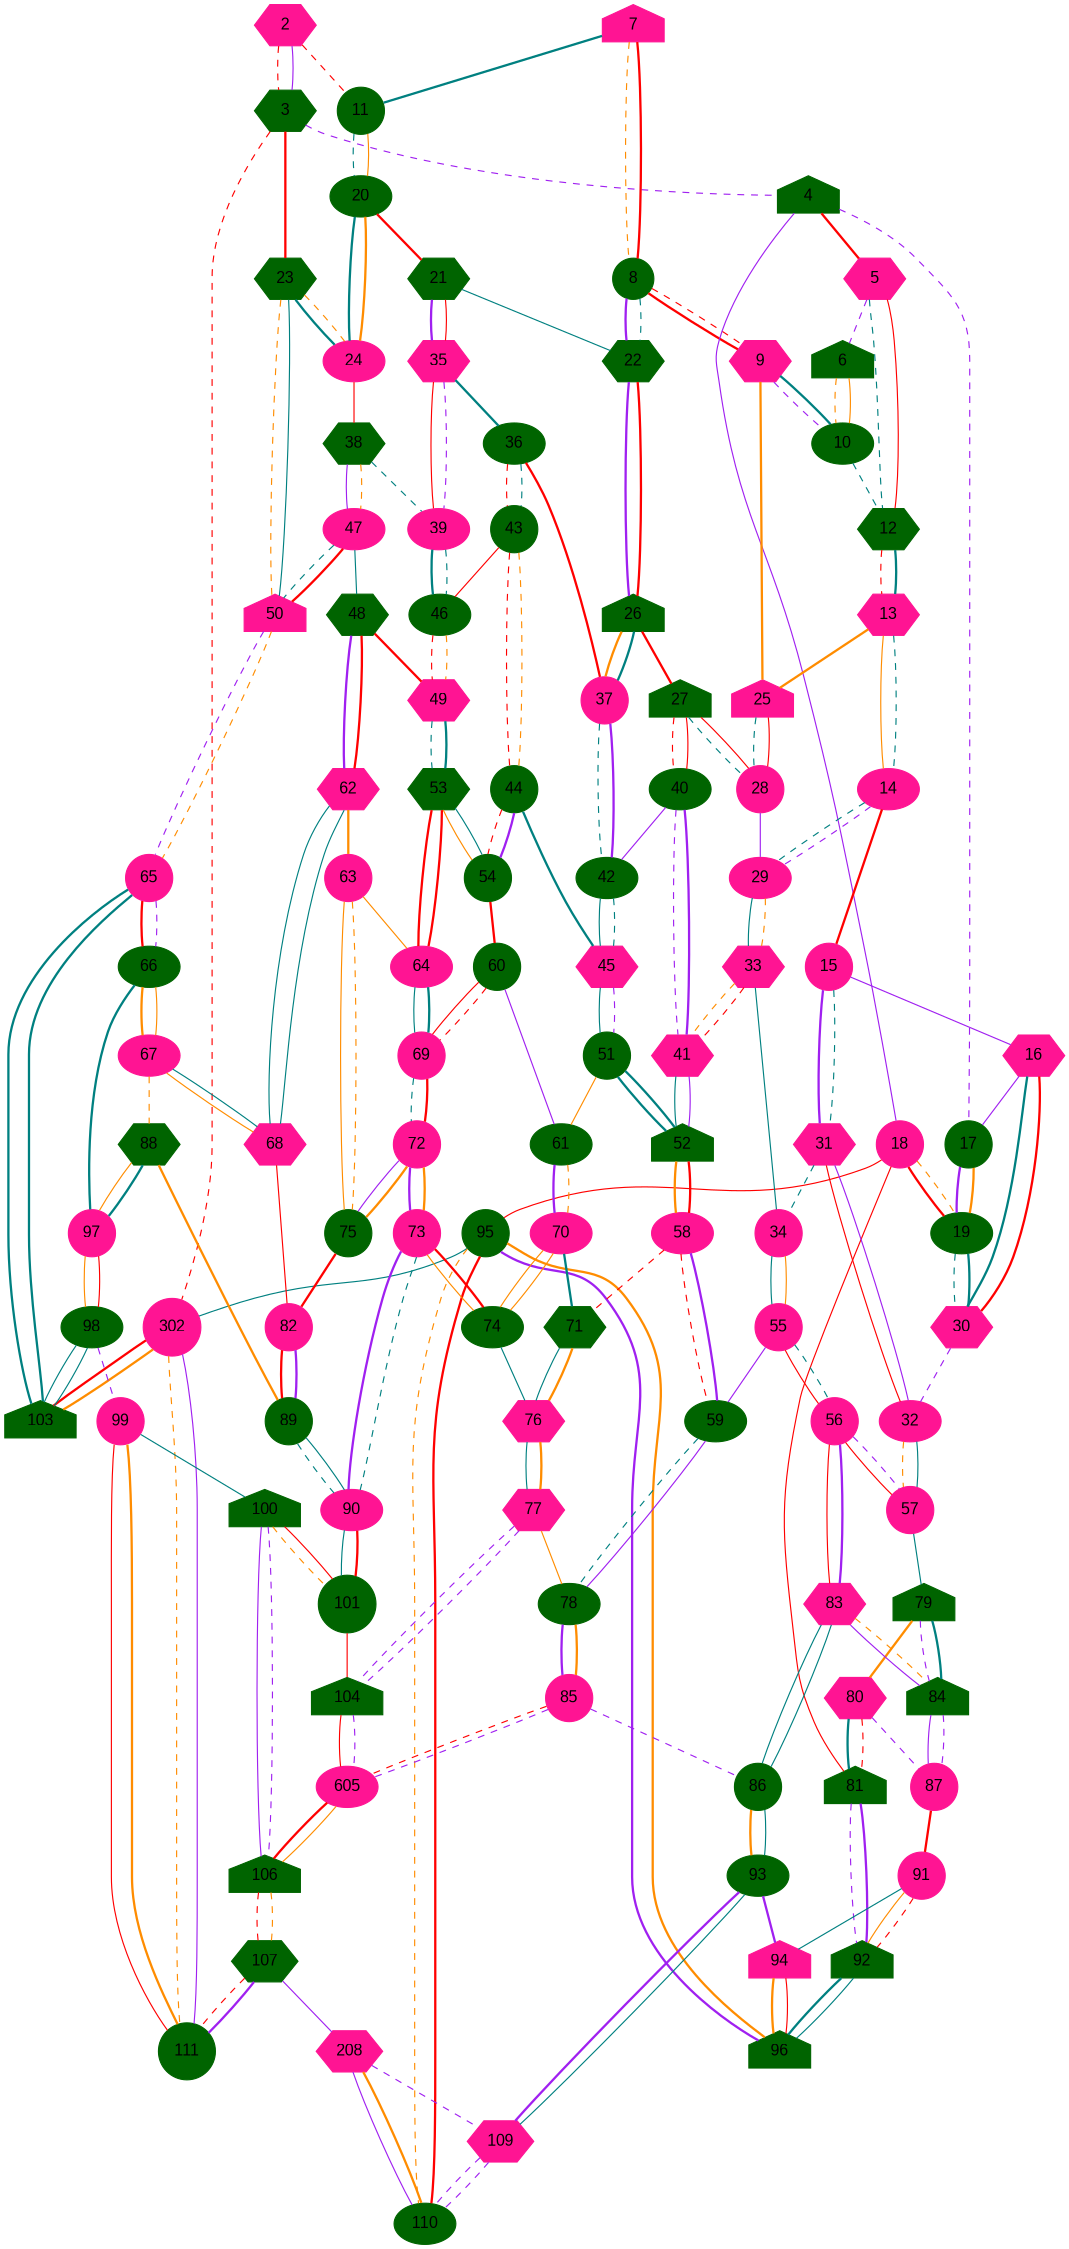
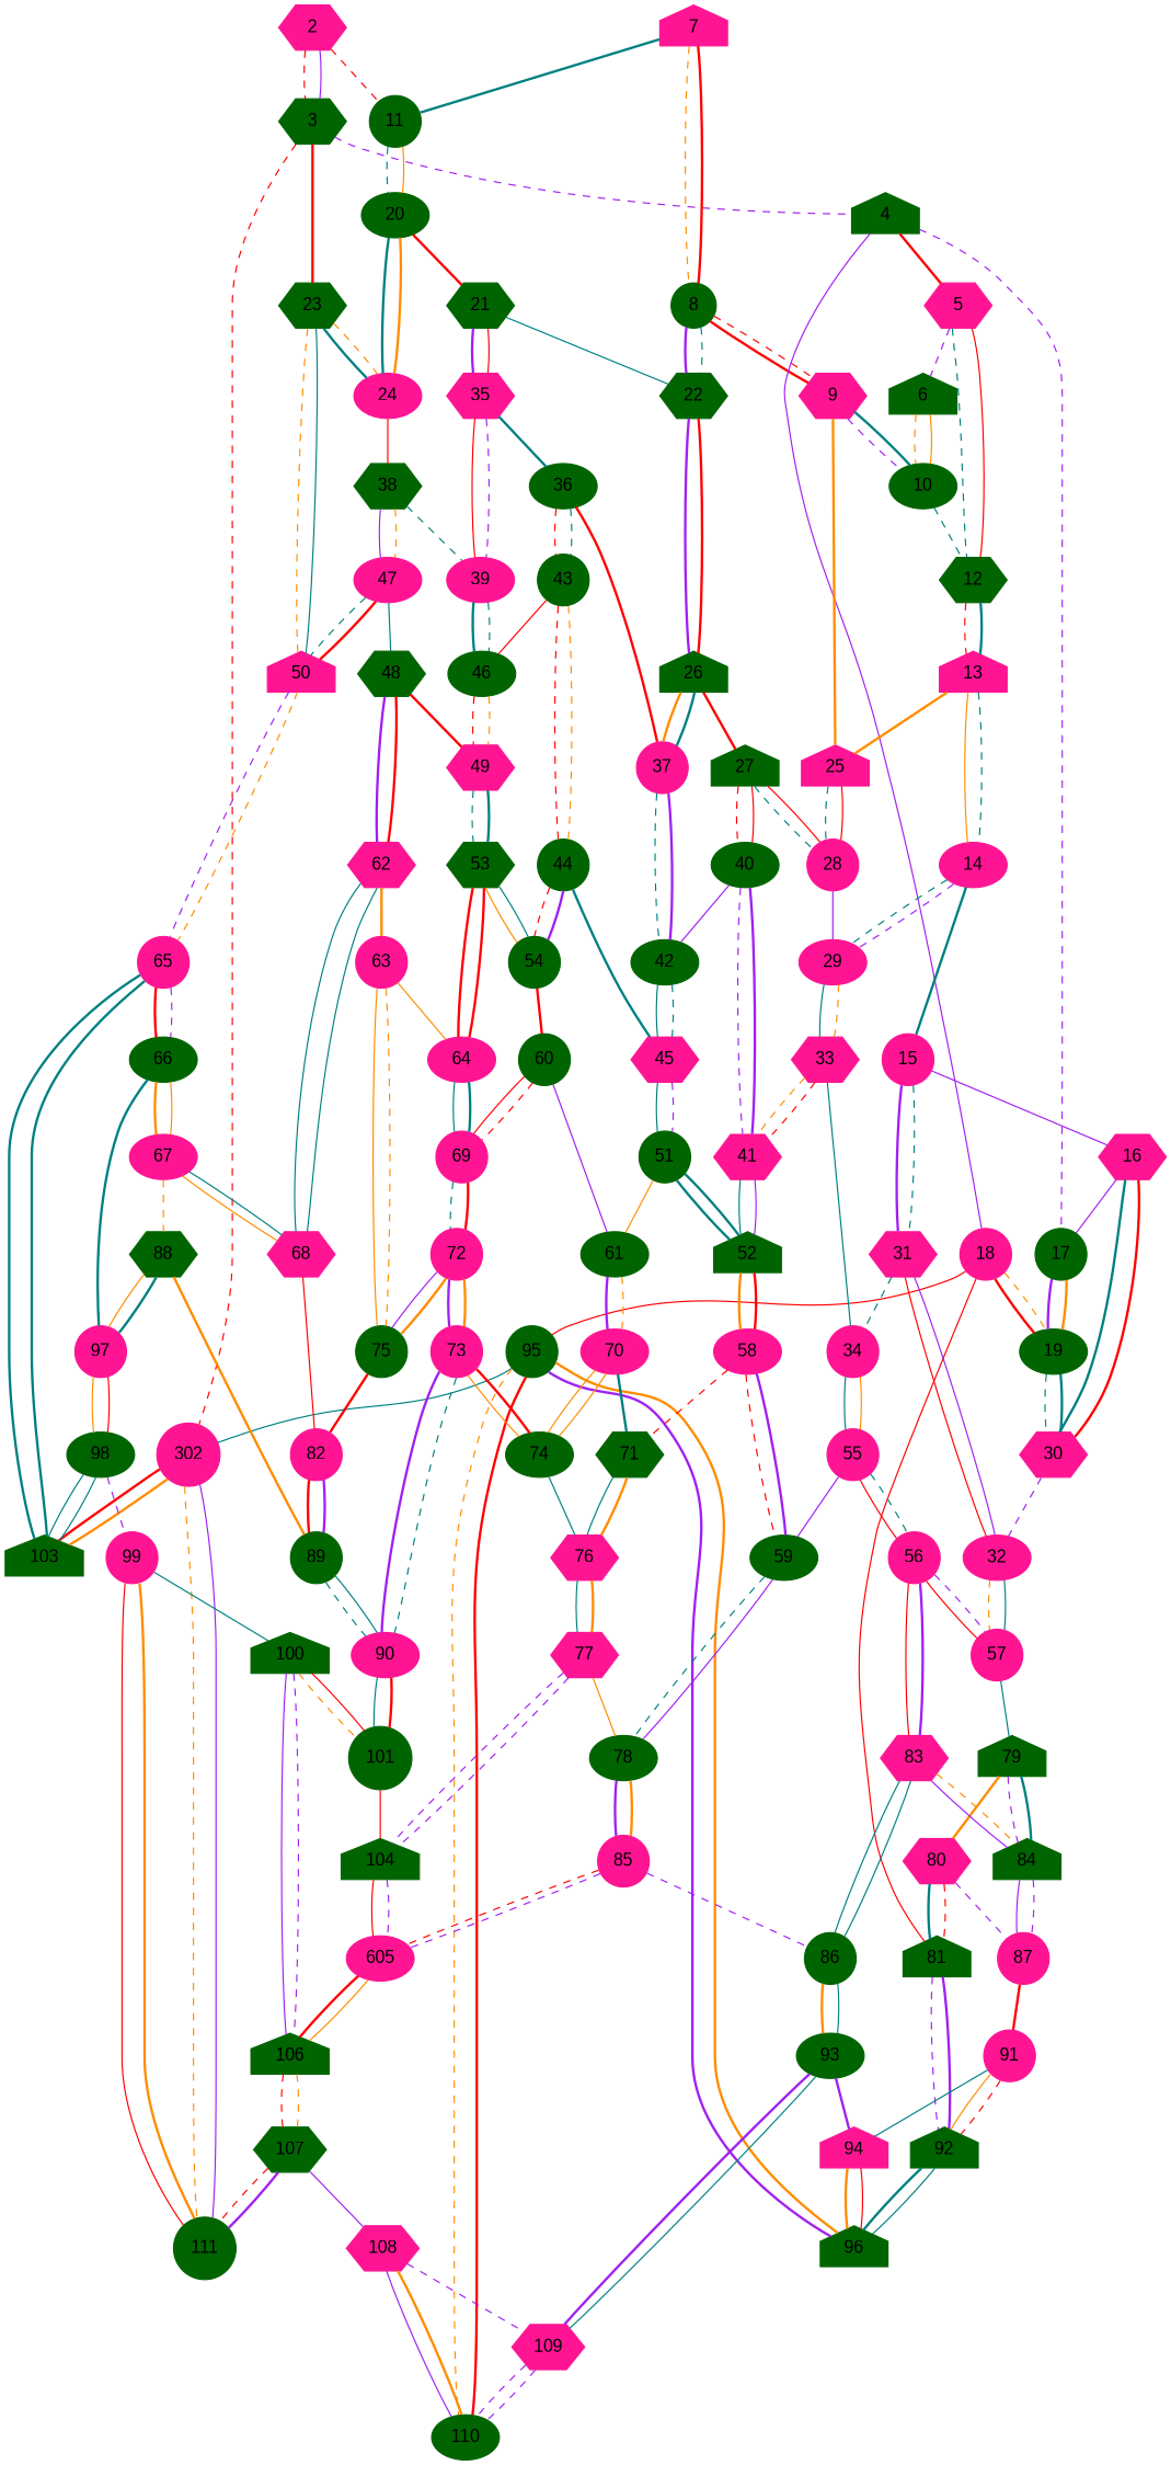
  graph {
    fontname="Liberation Sans"
    node [color=deeppink fontname="Liberation Sans" shape=circle style=filled]
    edge [color=teal fontname="Liberation Sans" style=bold]
    2 [shape=hexagon]
    3 [color=darkgreen shape=hexagon]
    11 [color=darkgreen]
    7 [shape=house]
    8 [color=darkgreen]
    4 [color=darkgreen shape=house]
    23 [color=darkgreen shape=hexagon]
    n8 [label=302]
    20 [color=darkgreen shape=ellipse]
    5 [shape=hexagon]
    17 [color=darkgreen]
    18
    24 [shape=ellipse]
    50 [shape=house]
    103 [color=darkgreen shape=house]
    111 [color=darkgreen]
    6 [color=darkgreen shape=house]
    12 [color=darkgreen shape=hexagon]
    19 [color=darkgreen shape=ellipse]
    81 [color=darkgreen shape=house]
    95 [color=darkgreen]
    10 [color=darkgreen shape=ellipse]
-   13 [shape=hexagon]
+   13 [shape=house]
    9 [shape=hexagon]
    22 [color=darkgreen shape=hexagon]
    25 [shape=house]
    26 [color=darkgreen shape=house]
    28
    21 [color=darkgreen shape=hexagon]
    14 [shape=ellipse]
    15
    29 [shape=ellipse]
    16 [shape=hexagon]
    31 [shape=hexagon]
    33 [shape=hexagon]
    30 [shape=hexagon]
    32 [shape=ellipse]
    34
    92 [color=darkgreen shape=house]
    96 [color=darkgreen shape=house]
    110 [color=darkgreen shape=ellipse]
    35 [shape=hexagon]
    38 [color=darkgreen shape=hexagon]
    36 [color=darkgreen shape=ellipse]
    39 [shape=ellipse]
    27 [color=darkgreen shape=house]
    37
    65
    47 [shape=ellipse]
    40 [color=darkgreen shape=ellipse]
    42 [color=darkgreen shape=ellipse]
    41 [shape=hexagon]
    57
    55
    79 [color=darkgreen shape=house]
    52 [color=darkgreen shape=house]
    56
    59 [color=darkgreen shape=ellipse]
    43 [color=darkgreen]
    46 [color=darkgreen shape=ellipse]
    44 [color=darkgreen]
    45 [shape=hexagon]
    48 [color=darkgreen shape=hexagon]
    49 [shape=hexagon]
    58 [shape=ellipse]
    51 [color=darkgreen]
    54 [color=darkgreen]
    60 [color=darkgreen]
    61 [color=darkgreen shape=ellipse]
    53 [color=darkgreen shape=hexagon]
    62 [shape=hexagon]
    63
    68 [shape=hexagon]
    64 [shape=ellipse]
    66 [color=darkgreen shape=ellipse]
    70 [shape=ellipse]
    71 [color=darkgreen shape=hexagon]
    69
    83 [shape=hexagon]
    78 [color=darkgreen shape=ellipse]
    84 [color=darkgreen shape=house]
    86 [color=darkgreen]
    80 [shape=hexagon]
    76 [shape=hexagon]
    85
    72
    74 [color=darkgreen shape=ellipse]
    75 [color=darkgreen]
    82
    67 [shape=ellipse]
    97
    88 [color=darkgreen shape=hexagon]
    98 [color=darkgreen shape=ellipse]
    89 [color=darkgreen]
    73
    77 [shape=hexagon]
    90 [shape=ellipse]
    101 [color=darkgreen]
    104 [color=darkgreen shape=house]
    n100 [label=605 shape=ellipse]
    87
    91
    93 [color=darkgreen shape=ellipse]
    106 [color=darkgreen shape=house]
    94 [shape=house]
    109 [shape=hexagon]
    99
    100 [color=darkgreen shape=house]
    107 [color=darkgreen shape=hexagon]
-   108 [shape=hexagon label=208]
+   108 [shape=hexagon]
    2 -- 3 [color=red style=dashed]
    2 -- 3 [color=purple style=solid]
    2 -- 11 [color=red style=dashed]
    3 -- 4 [color=purple style=dashed]
    3 -- 23 [color=red]
    3 -- n8 [color=red style=dashed]
    11 -- 20 [style=dashed]
    11 -- 20 [color=darkorange style=solid]
    7 -- 11
    7 -- 8 [color=darkorange style=dashed]
    7 -- 8 [color=red]
    8 -- 9 [color=red]
    8 -- 9 [color=red style=dashed]
    8 -- 22 [color=purple]
    8 -- 22 [style=dashed]
    4 -- 5 [color=red]
    4 -- 17 [color=purple style=dashed]
    4 -- 18 [color=purple style=solid]
    23 -- 24
    23 -- 24 [color=darkorange style=dashed]
    23 -- 50 [color=darkorange style=dashed]
    23 -- 50 [style=solid]
    n8 -- 103 [color=red]
    n8 -- 103 [color=darkorange]
    n8 -- 111 [color=darkorange style=dashed]
    n8 -- 111 [color=purple style=solid]
    20 -- 24
    20 -- 24 [color=darkorange]
    20 -- 21 [color=red]
    5 -- 6 [color=purple style=dashed]
    5 -- 12 [style=dashed]
    5 -- 12 [color=red style=solid]
    17 -- 19 [color=purple]
    17 -- 19 [color=darkorange]
    18 -- 19 [color=red]
    18 -- 19 [color=darkorange style=dashed]
    18 -- 81 [color=red style=solid]
    18 -- 95 [color=red style=solid]
    24 -- 38 [color=red style=solid]
    50 -- 65 [color=purple style=dashed]
    50 -- 65 [color=darkorange style=dashed]
    6 -- 10 [color=darkorange style=dashed]
    6 -- 10 [color=darkorange style=solid]
    12 -- 13 [color=red style=dashed]
    12 -- 13
    19 -- 30 [style=dashed]
    19 -- 30
    81 -- 92 [color=purple style=dashed]
    81 -- 92 [color=purple]
    95 -- n8 [style=solid]
    95 -- 96 [color=purple]
    95 -- 96 [color=darkorange]
    95 -- 110 [color=darkorange style=dashed]
    95 -- 110 [color=red]
    10 -- 12 [style=dashed]
    13 -- 25 [color=darkorange]
    13 -- 14 [color=darkorange style=solid]
    13 -- 14 [style=dashed]
    9 -- 10 [color=purple style=dashed]
    9 -- 10
    9 -- 25 [color=darkorange]
    22 -- 26 [color=purple]
    22 -- 26 [color=red]
    25 -- 28 [style=dashed]
    25 -- 28 [color=red style=solid]
    26 -- 27 [color=red]
    26 -- 37 [color=darkorange]
    26 -- 37
    28 -- 29 [color=purple style=solid]
    21 -- 22 [style=solid]
    21 -- 35 [color=purple]
    21 -- 35 [color=red style=solid]
-   14 -- 15 [color=red]
+   14 -- 15
    14 -- 29 [style=dashed]
    14 -- 29 [color=purple style=dashed]
    15 -- 16 [color=purple style=solid]
    15 -- 31 [color=purple]
    15 -- 31 [style=dashed]
    29 -- 33 [style=solid]
    29 -- 33 [color=darkorange style=dashed]
    16 -- 17 [color=purple style=solid]
    16 -- 30
    16 -- 30 [color=red]
    31 -- 32 [color=red style=solid]
    31 -- 32 [color=purple style=solid]
    31 -- 34 [style=dashed]
    33 -- 34 [style=solid]
    33 -- 41 [color=darkorange style=dashed]
    33 -- 41 [color=red style=dashed]
    30 -- 32 [color=purple style=dashed]
    32 -- 57 [color=darkorange style=dashed]
    32 -- 57 [style=solid]
    34 -- 55 [style=solid]
    34 -- 55 [color=darkorange style=solid]
    92 -- 96
    92 -- 96 [style=solid]
    35 -- 36
    35 -- 39 [color=red style=solid]
    35 -- 39 [color=purple style=dashed]
    38 -- 39 [style=dashed]
    38 -- 47 [color=purple style=solid]
    38 -- 47 [color=darkorange style=dashed]
    36 -- 37 [color=red]
    36 -- 43 [color=red style=dashed]
    36 -- 43 [style=dashed]
    39 -- 46
    39 -- 46 [style=dashed]
    27 -- 28 [style=dashed]
    27 -- 28 [color=red style=solid]
    27 -- 40 [color=red style=dashed]
    27 -- 40 [color=red style=solid]
    37 -- 42 [style=dashed]
    37 -- 42 [color=purple]
    65 -- 103
    65 -- 103
    65 -- 66 [color=red]
    65 -- 66 [color=purple style=dashed]
    47 -- 50 [style=dashed]
    47 -- 50 [color=red]
    47 -- 48 [style=solid]
    40 -- 42 [color=purple style=solid]
    40 -- 41 [color=purple style=dashed]
    40 -- 41 [color=purple]
    42 -- 45 [style=solid]
    42 -- 45 [style=dashed]
    41 -- 52 [style=solid]
    41 -- 52 [color=purple style=solid]
    57 -- 79 [style=solid]
    55 -- 56 [color=red style=solid]
    55 -- 56 [style=dashed]
    55 -- 59 [color=purple style=solid]
    79 -- 84 [color=purple style=dashed]
    79 -- 84
    79 -- 80 [color=darkorange]
    52 -- 58 [color=darkorange]
    52 -- 58 [color=red]
    56 -- 57 [color=red style=solid]
    56 -- 57 [color=purple style=dashed]
    56 -- 83 [color=red style=solid]
    56 -- 83 [color=purple]
    59 -- 78 [style=dashed]
    59 -- 78 [color=purple style=solid]
    43 -- 46 [color=red style=solid]
    43 -- 44 [color=red style=dashed]
    43 -- 44 [color=darkorange style=dashed]
    46 -- 49 [color=red style=dashed]
    46 -- 49 [color=darkorange style=dashed]
    44 -- 45
    44 -- 54 [color=red style=dashed]
    44 -- 54 [color=purple]
    45 -- 51 [style=solid]
    45 -- 51 [color=purple style=dashed]
    48 -- 49 [color=red]
    48 -- 62 [color=purple]
    48 -- 62 [color=red]
    49 -- 53 [style=dashed]
    49 -- 53
    58 -- 59 [color=red style=dashed]
    58 -- 59 [color=purple]
    58 -- 71 [color=red style=dashed]
    51 -- 52
    51 -- 52
    51 -- 61 [color=darkorange style=solid]
    54 -- 60 [color=red]
    60 -- 61 [color=purple style=solid]
    60 -- 69 [color=red style=solid]
    60 -- 69 [color=red style=dashed]
    61 -- 70 [color=purple]
    61 -- 70 [color=darkorange style=dashed]
    53 -- 54 [color=darkorange style=solid]
    53 -- 54 [style=solid]
    53 -- 64 [color=red]
    53 -- 64 [color=red]
    62 -- 63 [color=darkorange]
    62 -- 68 [style=solid]
    62 -- 68 [style=solid]
    63 -- 64 [color=darkorange style=solid]
    63 -- 75 [color=darkorange style=solid]
    63 -- 75 [color=darkorange style=dashed]
    68 -- 82 [color=red style=solid]
    64 -- 69 [style=solid]
    64 -- 69
    66 -- 67 [color=darkorange]
    66 -- 67 [color=darkorange style=solid]
    66 -- 97
    70 -- 71
    70 -- 74 [color=darkorange style=solid]
    70 -- 74 [color=darkorange style=solid]
    71 -- 76 [style=solid]
    71 -- 76 [color=darkorange]
    69 -- 72 [style=dashed]
    69 -- 72 [color=red]
    83 -- 84 [color=purple style=solid]
    83 -- 84 [color=darkorange style=dashed]
    83 -- 86 [style=solid]
    83 -- 86 [style=solid]
    78 -- 85 [color=purple]
    78 -- 85 [color=darkorange]
    84 -- 87 [color=purple style=solid]
    84 -- 87 [color=purple style=dashed]
    86 -- 93 [color=darkorange]
    86 -- 93 [style=solid]
    80 -- 81
    80 -- 81 [color=red style=dashed]
    80 -- 87 [color=purple style=dashed]
    76 -- 77 [style=solid]
    76 -- 77 [color=darkorange]
    85 -- 86 [color=purple style=dashed]
    85 -- n100 [color=red style=dashed]
    85 -- n100 [color=purple style=dashed]
    72 -- 75 [color=purple style=solid]
    72 -- 75 [color=darkorange]
    72 -- 73 [color=purple]
    72 -- 73 [color=darkorange]
    74 -- 76 [style=solid]
    75 -- 82 [color=red]
    82 -- 89 [color=red]
    82 -- 89 [color=purple]
    67 -- 68 [color=darkorange style=solid]
    67 -- 68 [style=solid]
    67 -- 88 [color=darkorange style=dashed]
    97 -- 98 [color=darkorange style=solid]
    97 -- 98 [color=red style=solid]
    88 -- 97 [color=darkorange style=solid]
    88 -- 97
    88 -- 89 [color=darkorange]
    98 -- 103 [style=solid]
    98 -- 103 [style=solid]
    98 -- 99 [color=purple style=dashed]
    89 -- 90 [style=dashed]
    89 -- 90 [style=solid]
    73 -- 74 [color=darkorange style=solid]
    73 -- 74 [color=red]
    73 -- 90 [color=purple]
    73 -- 90 [style=dashed]
    77 -- 78 [color=darkorange style=solid]
    77 -- 104 [color=purple style=dashed]
    77 -- 104 [color=purple style=dashed]
    90 -- 101 [style=solid]
    90 -- 101 [color=red]
    101 -- 104 [color=red style=solid]
    104 -- n100 [color=red style=solid]
    104 -- n100 [color=purple style=dashed]
    n100 -- 106 [color=red]
    n100 -- 106 [color=darkorange style=solid]
    87 -- 91 [color=red]
    91 -- 92 [color=darkorange style=solid]
    91 -- 92 [color=red style=dashed]
    91 -- 94 [style=solid]
    93 -- 94 [color=purple]
    93 -- 109 [color=purple]
    93 -- 109 [style=solid]
    106 -- 107 [color=red style=dashed]
    106 -- 107 [color=darkorange style=dashed]
    94 -- 96 [color=darkorange]
    94 -- 96 [color=red style=solid]
    109 -- 110 [color=purple style=dashed]
    109 -- 110 [color=purple style=dashed]
    99 -- 111 [color=red style=solid]
    99 -- 111 [color=darkorange]
    99 -- 100 [style=solid]
    100 -- 101 [color=darkorange style=dashed]
    100 -- 101 [color=red style=solid]
    100 -- 106 [color=purple style=solid]
    100 -- 106 [color=purple style=dashed]
    107 -- 111 [color=red style=dashed]
    107 -- 111 [color=purple]
    107 -- 108 [color=purple style=solid]
    108 -- 110 [color=purple style=solid]
    108 -- 110 [color=darkorange]
    108 -- 109 [color=purple style=dashed]
  }
